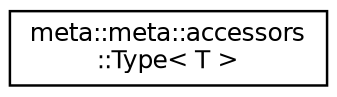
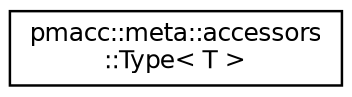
  digraph {
    rankdir=LR
-   n1 [color=black fillcolor=white fontname=Helvetica fontsize=10 height=0.2 label="meta::meta::accessors\l::Type\< T \>" shape=record style=filled width=0.4]
+   n1 [color=black fillcolor=white fontname=Helvetica fontsize=10 height=0.2 label="pmacc::meta::accessors\l::Type\< T \>" shape=record style=filled width=0.4]
  }
